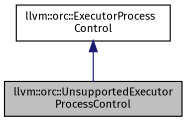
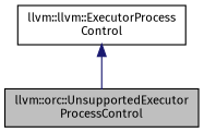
  digraph {
    fontname="Fira Sans"
    node [color=black fontname="Fira Sans" fontsize=10 shape=record]
    n1 [fillcolor=grey75 fontcolor=black height=0.2 label="llvm::orc::UnsupportedExecutor\lProcessControl" style=filled width=0.4]
-   n2 [height=0.2 label="llvm::orc::ExecutorProcess\lControl" width=0.4]
+   n2 [height=0.2 label="llvm::llvm::ExecutorProcess\lControl" width=0.4]
    n2 -> n1 [color=midnightblue dir=back fontname="Fira Sans" fontsize=10 labelfontname=Helvetica labelfontsize=10 style=solid]
  }
